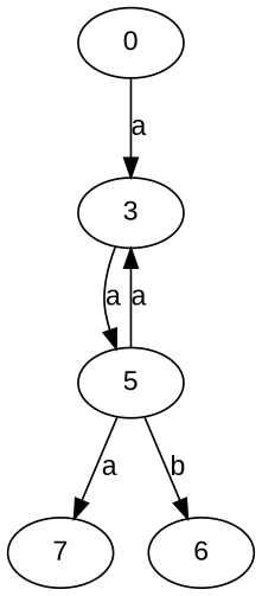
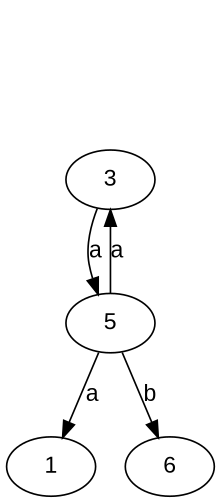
  strict digraph {
    fontname="Liberation Sans"
    node [fontname="Liberation Sans"]
    edge [fontname="Liberation Sans"]
-   0
    3
    5
-   1 [label=7]
+   1
    6
-   0 -> 3 [label=a]
    3 -> 5 [label=a]
    5 -> 3 [label=a]
    5 -> 1 [label=a]
    5 -> 6 [label=b]
  }
